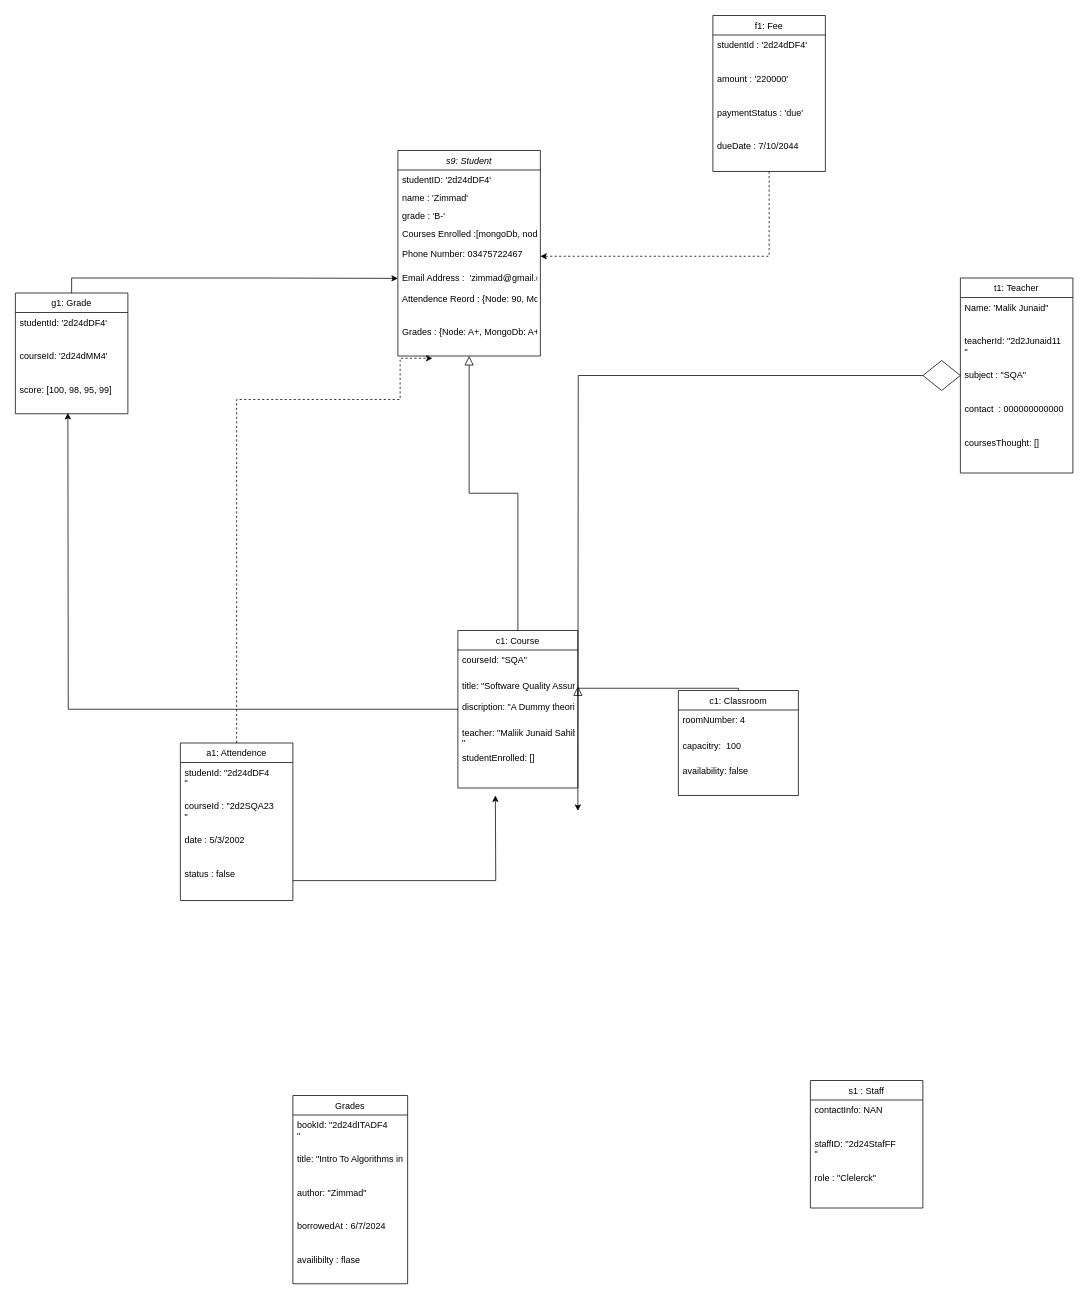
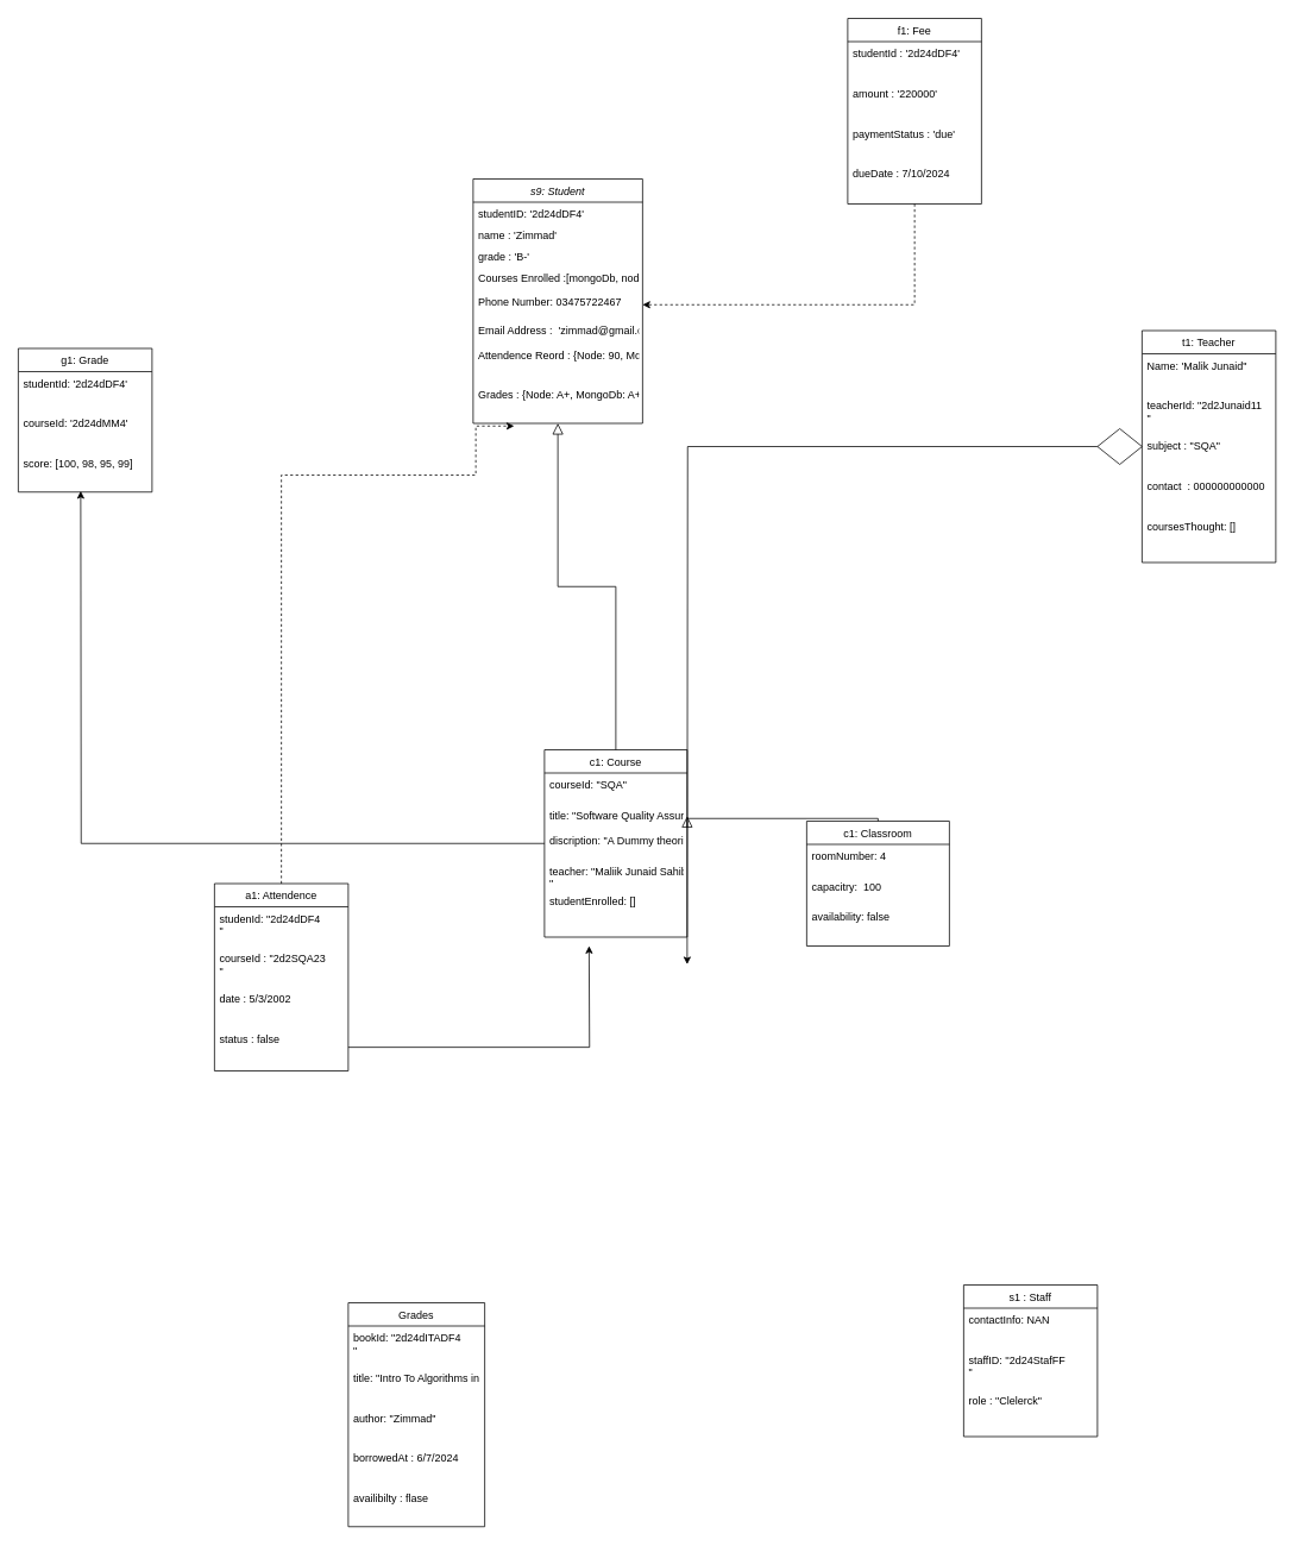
  <mxCell id="0" />
  <mxCell id="1" parent="0" />
  <mxCell id="2" value="s9: Student" style="swimlane;fontStyle=2;align=center;verticalAlign=top;childLayout=stackLayout;horizontal=1;startSize=26;horizontalStack=0;resizeParent=1;resizeLast=0;collapsible=1;marginBottom=0;rounded=0;shadow=0;strokeWidth=1;" parent="1" vertex="1"><mxGeometry x="530" y="200" width="190" height="274" as="geometry"><mxRectangle x="230" y="140" width="160" height="26" as="alternateBounds" /></mxGeometry></mxCell>
  <mxCell id="3" value="studentID: '2d24dDF4'" style="text;align=left;verticalAlign=top;spacingLeft=4;spacingRight=4;overflow=hidden;rotatable=0;points=[[0,0.5],[1,0.5]];portConstraint=eastwest;" parent="2" vertex="1"><mxGeometry y="26" width="190" height="24" as="geometry" /></mxCell>
  <mxCell id="4" value="name : 'Zimmad'" style="text;align=left;verticalAlign=top;spacingLeft=4;spacingRight=4;overflow=hidden;rotatable=0;points=[[0,0.5],[1,0.5]];portConstraint=eastwest;" parent="2" vertex="1"><mxGeometry y="50" width="190" height="24" as="geometry" /></mxCell>
  <mxCell id="5" value="grade : 'B-'" style="text;align=left;verticalAlign=top;spacingLeft=4;spacingRight=4;overflow=hidden;rotatable=0;points=[[0,0.5],[1,0.5]];portConstraint=eastwest;" parent="2" vertex="1"><mxGeometry y="74" width="190" height="24" as="geometry" /></mxCell>
  <mxCell id="6" value="Courses Enrolled :[mongoDb, node.]  &#10;" style="text;align=left;verticalAlign=top;spacingLeft=4;spacingRight=4;overflow=hidden;rotatable=0;points=[[0,0.5],[1,0.5]];portConstraint=eastwest;rounded=0;shadow=0;html=0;" parent="2" vertex="1"><mxGeometry y="98" width="190" height="27" as="geometry" /></mxCell>
  <mxCell id="7" value="Phone Number: 03475722467" style="text;align=left;verticalAlign=top;spacingLeft=4;spacingRight=4;overflow=hidden;rotatable=0;points=[[0,0.5],[1,0.5]];portConstraint=eastwest;rounded=0;shadow=0;html=0;" parent="2" vertex="1"><mxGeometry y="125" width="190" height="32" as="geometry" /></mxCell>
  <mxCell id="8" value="Email Address :  'zimmad@gmail.com'&#10;" style="text;align=left;verticalAlign=top;spacingLeft=4;spacingRight=4;overflow=hidden;rotatable=0;points=[[0,0.5],[1,0.5]];portConstraint=eastwest;rounded=0;shadow=0;html=0;" parent="2" vertex="1"><mxGeometry y="157" width="190" height="27" as="geometry" /></mxCell>
  <mxCell id="9" value="Attendence Reord : {Node: 90, MongoDb:100}" style="text;align=left;verticalAlign=top;spacingLeft=4;spacingRight=4;overflow=hidden;rotatable=0;points=[[0,0.5],[1,0.5]];portConstraint=eastwest;rounded=0;shadow=0;html=0;" parent="2" vertex="1"><mxGeometry y="184" width="190" height="45" as="geometry" /></mxCell>
  <mxCell id="10" value="Grades : {Node: A+, MongoDb: A+}" style="text;align=left;verticalAlign=top;spacingLeft=4;spacingRight=4;overflow=hidden;rotatable=0;points=[[0,0.5],[1,0.5]];portConstraint=eastwest;rounded=0;shadow=0;html=0;" parent="2" vertex="1"><mxGeometry y="229" width="190" height="45" as="geometry" /></mxCell>
  <mxCell id="11" style="edgeStyle=orthogonalEdgeStyle;rounded=0;orthogonalLoop=1;jettySize=auto;html=1;" parent="1" source="12" edge="1"><mxGeometry relative="1" as="geometry"><mxPoint x="90" y="550" as="targetPoint" /></mxGeometry></mxCell>
  <mxCell id="12" value="c1: Course" style="swimlane;fontStyle=0;align=center;verticalAlign=top;childLayout=stackLayout;horizontal=1;startSize=26;horizontalStack=0;resizeParent=1;resizeLast=0;collapsible=1;marginBottom=0;rounded=0;shadow=0;strokeWidth=1;" parent="1" vertex="1"><mxGeometry x="610" y="840" width="160" height="210" as="geometry"><mxRectangle x="130" y="380" width="160" height="26" as="alternateBounds" /></mxGeometry></mxCell>
  <mxCell id="13" value="courseId: &quot;SQA&quot;" style="text;align=left;verticalAlign=top;spacingLeft=4;spacingRight=4;overflow=hidden;rotatable=0;points=[[0,0.5],[1,0.5]];portConstraint=eastwest;" parent="12" vertex="1"><mxGeometry y="26" width="160" height="34" as="geometry" /></mxCell>
  <mxCell id="14" value="title: &quot;Software Quality Assurance'" style="text;align=left;verticalAlign=top;spacingLeft=4;spacingRight=4;overflow=hidden;rotatable=0;points=[[0,0.5],[1,0.5]];portConstraint=eastwest;rounded=0;shadow=0;html=0;" parent="12" vertex="1"><mxGeometry y="60" width="160" height="29" as="geometry" /></mxCell>
  <mxCell id="15" value="discription: &quot;A Dummy theoritical course &quot;" style="text;align=left;verticalAlign=top;spacingLeft=4;spacingRight=4;overflow=hidden;rotatable=0;points=[[0,0.5],[1,0.5]];portConstraint=eastwest;" parent="12" vertex="1"><mxGeometry y="89" width="160" height="34" as="geometry" /></mxCell>
  <mxCell id="16" value="teacher: &quot;Maliik Junaid Sahib&quot;&#10;&quot;" style="text;align=left;verticalAlign=top;spacingLeft=4;spacingRight=4;overflow=hidden;rotatable=0;points=[[0,0.5],[1,0.5]];portConstraint=eastwest;" parent="12" vertex="1"><mxGeometry y="123" width="160" height="34" as="geometry" /></mxCell>
  <mxCell id="17" value="studentEnrolled: []" style="text;align=left;verticalAlign=top;spacingLeft=4;spacingRight=4;overflow=hidden;rotatable=0;points=[[0,0.5],[1,0.5]];portConstraint=eastwest;" parent="12" vertex="1"><mxGeometry y="157" width="160" height="34" as="geometry" /></mxCell>
  <mxCell id="18" value="" style="endArrow=block;endSize=10;endFill=0;shadow=0;strokeWidth=1;rounded=0;edgeStyle=elbowEdgeStyle;elbow=vertical;" parent="1" source="12" target="2" edge="1"><mxGeometry width="160" relative="1" as="geometry"><mxPoint x="720" y="464" as="sourcePoint" /><mxPoint x="720" y="464" as="targetPoint" /></mxGeometry></mxCell>
  <mxCell id="19" value="c1: Classroom" style="swimlane;fontStyle=0;align=center;verticalAlign=top;childLayout=stackLayout;horizontal=1;startSize=26;horizontalStack=0;resizeParent=1;resizeLast=0;collapsible=1;marginBottom=0;rounded=0;shadow=0;strokeWidth=1;" parent="1" vertex="1"><mxGeometry x="904" y="920" width="160" height="140" as="geometry"><mxRectangle x="340" y="380" width="170" height="26" as="alternateBounds" /></mxGeometry></mxCell>
  <mxCell id="20" value="roomNumber: 4" style="text;align=left;verticalAlign=top;spacingLeft=4;spacingRight=4;overflow=hidden;rotatable=0;points=[[0,0.5],[1,0.5]];portConstraint=eastwest;" parent="19" vertex="1"><mxGeometry y="26" width="160" height="34" as="geometry" /></mxCell>
  <mxCell id="21" value="capacitry:  100" style="text;align=left;verticalAlign=top;spacingLeft=4;spacingRight=4;overflow=hidden;rotatable=0;points=[[0,0.5],[1,0.5]];portConstraint=eastwest;" parent="19" vertex="1"><mxGeometry y="60" width="160" height="34" as="geometry" /></mxCell>
  <mxCell id="22" value="availability: false" style="text;align=left;verticalAlign=top;spacingLeft=4;spacingRight=4;overflow=hidden;rotatable=0;points=[[0,0.5],[1,0.5]];portConstraint=eastwest;" parent="19" vertex="1"><mxGeometry y="94" width="160" height="34" as="geometry" /></mxCell>
  <mxCell id="23" value="" style="endArrow=block;endSize=10;endFill=0;shadow=0;strokeWidth=1;rounded=0;edgeStyle=elbowEdgeStyle;elbow=vertical;entryX=1;entryY=0.5;entryDx=0;entryDy=0;" parent="1" source="19" target="14" edge="1"><mxGeometry width="160" relative="1" as="geometry"><mxPoint x="730" y="634" as="sourcePoint" /><mxPoint x="830" y="532" as="targetPoint" /></mxGeometry></mxCell>
  <mxCell id="24" style="edgeStyle=orthogonalEdgeStyle;rounded=0;orthogonalLoop=1;jettySize=auto;html=1;startArrow=none;" parent="1" source="59" edge="1"><mxGeometry relative="1" as="geometry"><mxPoint x="770" y="1080.5" as="targetPoint" /></mxGeometry></mxCell>
  <mxCell id="25" value="t1: Teacher" style="swimlane;fontStyle=0;align=center;verticalAlign=top;childLayout=stackLayout;horizontal=1;startSize=26;horizontalStack=0;resizeParent=1;resizeLast=0;collapsible=1;marginBottom=0;rounded=0;shadow=0;strokeWidth=1;" parent="1" vertex="1"><mxGeometry x="1280" y="370" width="150" height="260" as="geometry"><mxRectangle x="550" y="140" width="160" height="26" as="alternateBounds" /></mxGeometry></mxCell>
  <mxCell id="26" value="Name: 'Malik Junaid&quot;" style="text;align=left;verticalAlign=top;spacingLeft=4;spacingRight=4;overflow=hidden;rotatable=0;points=[[0,0.5],[1,0.5]];portConstraint=eastwest;" parent="25" vertex="1"><mxGeometry y="26" width="150" height="45" as="geometry" /></mxCell>
  <mxCell id="27" value="teacherId: &quot;2d2Junaid11&#10;&quot;" style="text;align=left;verticalAlign=top;spacingLeft=4;spacingRight=4;overflow=hidden;rotatable=0;points=[[0,0.5],[1,0.5]];portConstraint=eastwest;rounded=0;shadow=0;html=0;" parent="25" vertex="1"><mxGeometry y="71" width="150" height="45" as="geometry" /></mxCell>
  <mxCell id="28" value="subject : &quot;SQA&quot;" style="text;align=left;verticalAlign=top;spacingLeft=4;spacingRight=4;overflow=hidden;rotatable=0;points=[[0,0.5],[1,0.5]];portConstraint=eastwest;rounded=0;shadow=0;html=0;" parent="25" vertex="1"><mxGeometry y="116" width="150" height="45" as="geometry" /></mxCell>
  <mxCell id="29" value="contact  : 000000000000" style="text;align=left;verticalAlign=top;spacingLeft=4;spacingRight=4;overflow=hidden;rotatable=0;points=[[0,0.5],[1,0.5]];portConstraint=eastwest;rounded=0;shadow=0;html=0;" parent="25" vertex="1"><mxGeometry y="161" width="150" height="45" as="geometry" /></mxCell>
  <mxCell id="30" value="coursesThought: []" style="text;align=left;verticalAlign=top;spacingLeft=4;spacingRight=4;overflow=hidden;rotatable=0;points=[[0,0.5],[1,0.5]];portConstraint=eastwest;rounded=0;shadow=0;html=0;" parent="25" vertex="1"><mxGeometry y="206" width="150" height="45" as="geometry" /></mxCell>
- <mxCell id="31" style="edgeStyle=orthogonalEdgeStyle;rounded=0;orthogonalLoop=1;jettySize=auto;html=1;" parent="1" source="32" target="8" edge="1"><mxGeometry relative="1" as="geometry" /></mxCell>
  <mxCell id="32" value="g1: Grade" style="swimlane;fontStyle=0;align=center;verticalAlign=top;childLayout=stackLayout;horizontal=1;startSize=26;horizontalStack=0;resizeParent=1;resizeLast=0;collapsible=1;marginBottom=0;rounded=0;shadow=0;strokeWidth=1;" parent="1" vertex="1"><mxGeometry x="20" y="390" width="150" height="161" as="geometry"><mxRectangle x="550" y="140" width="160" height="26" as="alternateBounds" /></mxGeometry></mxCell>
  <mxCell id="33" value="studentId: '2d24dDF4'" style="text;align=left;verticalAlign=top;spacingLeft=4;spacingRight=4;overflow=hidden;rotatable=0;points=[[0,0.5],[1,0.5]];portConstraint=eastwest;" parent="32" vertex="1"><mxGeometry y="26" width="150" height="45" as="geometry" /></mxCell>
  <mxCell id="34" value="courseId: '2d24dMM4'" style="text;align=left;verticalAlign=top;spacingLeft=4;spacingRight=4;overflow=hidden;rotatable=0;points=[[0,0.5],[1,0.5]];portConstraint=eastwest;rounded=0;shadow=0;html=0;" parent="32" vertex="1"><mxGeometry y="71" width="150" height="45" as="geometry" /></mxCell>
  <mxCell id="35" value="score: [100, 98, 95, 99]" style="text;align=left;verticalAlign=top;spacingLeft=4;spacingRight=4;overflow=hidden;rotatable=0;points=[[0,0.5],[1,0.5]];portConstraint=eastwest;rounded=0;shadow=0;html=0;" parent="32" vertex="1"><mxGeometry y="116" width="150" height="45" as="geometry" /></mxCell>
  <mxCell id="36" style="edgeStyle=orthogonalEdgeStyle;rounded=0;orthogonalLoop=1;jettySize=auto;html=1;entryX=0.242;entryY=1.067;entryDx=0;entryDy=0;entryPerimeter=0;dashed=1;" parent="1" source="37" target="10" edge="1"><mxGeometry relative="1" as="geometry"><Array as="points"><mxPoint x="315" y="532" /><mxPoint x="533" y="532" /><mxPoint x="533" y="477" /></Array><mxPoint x="532.47" y="505.2" as="targetPoint" /></mxGeometry></mxCell>
  <mxCell id="37" value="a1: Attendence" style="swimlane;fontStyle=0;align=center;verticalAlign=top;childLayout=stackLayout;horizontal=1;startSize=26;horizontalStack=0;resizeParent=1;resizeLast=0;collapsible=1;marginBottom=0;rounded=0;shadow=0;strokeWidth=1;" parent="1" vertex="1"><mxGeometry x="240" y="990" width="150" height="210" as="geometry"><mxRectangle x="550" y="140" width="160" height="26" as="alternateBounds" /></mxGeometry></mxCell>
  <mxCell id="38" value="studenId: &quot;2d24dDF4&#10;&quot;" style="text;align=left;verticalAlign=top;spacingLeft=4;spacingRight=4;overflow=hidden;rotatable=0;points=[[0,0.5],[1,0.5]];portConstraint=eastwest;" parent="37" vertex="1"><mxGeometry y="26" width="150" height="45" as="geometry" /></mxCell>
  <mxCell id="39" value="courseId : &quot;2d2SQA23&#10;&quot;" style="text;align=left;verticalAlign=top;spacingLeft=4;spacingRight=4;overflow=hidden;rotatable=0;points=[[0,0.5],[1,0.5]];portConstraint=eastwest;rounded=0;shadow=0;html=0;" parent="37" vertex="1"><mxGeometry y="71" width="150" height="45" as="geometry" /></mxCell>
  <mxCell id="40" value="date : 5/3/2002" style="text;align=left;verticalAlign=top;spacingLeft=4;spacingRight=4;overflow=hidden;rotatable=0;points=[[0,0.5],[1,0.5]];portConstraint=eastwest;rounded=0;shadow=0;html=0;" parent="37" vertex="1"><mxGeometry y="116" width="150" height="45" as="geometry" /></mxCell>
  <mxCell id="41" value="status : false" style="text;align=left;verticalAlign=top;spacingLeft=4;spacingRight=4;overflow=hidden;rotatable=0;points=[[0,0.5],[1,0.5]];portConstraint=eastwest;rounded=0;shadow=0;html=0;" parent="37" vertex="1"><mxGeometry y="161" width="150" height="45" as="geometry" /></mxCell>
  <mxCell id="42" style="edgeStyle=orthogonalEdgeStyle;rounded=0;orthogonalLoop=1;jettySize=auto;html=1;entryX=1;entryY=0.5;entryDx=0;entryDy=0;dashed=1;" parent="1" source="43" target="7" edge="1"><mxGeometry relative="1" as="geometry" /></mxCell>
  <mxCell id="43" value="f1: Fee" style="swimlane;fontStyle=0;align=center;verticalAlign=top;childLayout=stackLayout;horizontal=1;startSize=26;horizontalStack=0;resizeParent=1;resizeLast=0;collapsible=1;marginBottom=0;rounded=0;shadow=0;strokeWidth=1;" parent="1" vertex="1"><mxGeometry x="950" y="20" width="150" height="208" as="geometry"><mxRectangle x="550" y="140" width="160" height="26" as="alternateBounds" /></mxGeometry></mxCell>
  <mxCell id="44" value="studentId : '2d24dDF4'" style="text;align=left;verticalAlign=top;spacingLeft=4;spacingRight=4;overflow=hidden;rotatable=0;points=[[0,0.5],[1,0.5]];portConstraint=eastwest;" parent="43" vertex="1"><mxGeometry y="26" width="150" height="45" as="geometry" /></mxCell>
  <mxCell id="45" value="amount : '220000'" style="text;align=left;verticalAlign=top;spacingLeft=4;spacingRight=4;overflow=hidden;rotatable=0;points=[[0,0.5],[1,0.5]];portConstraint=eastwest;rounded=0;shadow=0;html=0;" parent="43" vertex="1"><mxGeometry y="71" width="150" height="45" as="geometry" /></mxCell>
  <mxCell id="46" value="paymentStatus : 'due'" style="text;align=left;verticalAlign=top;spacingLeft=4;spacingRight=4;overflow=hidden;rotatable=0;points=[[0,0.5],[1,0.5]];portConstraint=eastwest;rounded=0;shadow=0;html=0;" parent="43" vertex="1"><mxGeometry y="116" width="150" height="45" as="geometry" /></mxCell>
- <mxCell id="47" value="dueDate : 7/10/2044" style="text;align=left;verticalAlign=top;spacingLeft=4;spacingRight=4;overflow=hidden;rotatable=0;points=[[0,0.5],[1,0.5]];portConstraint=eastwest;rounded=0;shadow=0;html=0;" parent="43" vertex="1"><mxGeometry y="161" width="150" height="45" as="geometry" /></mxCell>
+ <mxCell id="47" value="dueDate : 7/10/2024" style="text;align=left;verticalAlign=top;spacingLeft=4;spacingRight=4;overflow=hidden;rotatable=0;points=[[0,0.5],[1,0.5]];portConstraint=eastwest;rounded=0;shadow=0;html=0;" parent="43" vertex="1"><mxGeometry y="161" width="150" height="45" as="geometry" /></mxCell>
  <mxCell id="48" value="s1 : Staff" style="swimlane;fontStyle=0;align=center;verticalAlign=top;childLayout=stackLayout;horizontal=1;startSize=26;horizontalStack=0;resizeParent=1;resizeLast=0;collapsible=1;marginBottom=0;rounded=0;shadow=0;strokeWidth=1;" parent="1" vertex="1"><mxGeometry x="1080" y="1440" width="150" height="170" as="geometry"><mxRectangle x="550" y="140" width="160" height="26" as="alternateBounds" /></mxGeometry></mxCell>
  <mxCell id="49" value="contactInfo: NAN" style="text;align=left;verticalAlign=top;spacingLeft=4;spacingRight=4;overflow=hidden;rotatable=0;points=[[0,0.5],[1,0.5]];portConstraint=eastwest;" parent="48" vertex="1"><mxGeometry y="26" width="150" height="45" as="geometry" /></mxCell>
  <mxCell id="50" value="staffID: ''2d24StafFF&#10;&quot;" style="text;align=left;verticalAlign=top;spacingLeft=4;spacingRight=4;overflow=hidden;rotatable=0;points=[[0,0.5],[1,0.5]];portConstraint=eastwest;rounded=0;shadow=0;html=0;" parent="48" vertex="1"><mxGeometry y="71" width="150" height="45" as="geometry" /></mxCell>
  <mxCell id="51" value="role : &quot;Clelerck&quot;" style="text;align=left;verticalAlign=top;spacingLeft=4;spacingRight=4;overflow=hidden;rotatable=0;points=[[0,0.5],[1,0.5]];portConstraint=eastwest;rounded=0;shadow=0;html=0;" parent="48" vertex="1"><mxGeometry y="116" width="150" height="45" as="geometry" /></mxCell>
  <mxCell id="52" value="Grades" style="swimlane;fontStyle=0;align=center;verticalAlign=top;childLayout=stackLayout;horizontal=1;startSize=26;horizontalStack=0;resizeParent=1;resizeLast=0;collapsible=1;marginBottom=0;rounded=0;shadow=0;strokeWidth=1;" parent="1" vertex="1"><mxGeometry x="390" y="1460" width="153" height="251" as="geometry"><mxRectangle x="550" y="140" width="160" height="26" as="alternateBounds" /></mxGeometry></mxCell>
  <mxCell id="53" value="bookId: &quot;2d24dITADF4&#10;&quot;" style="text;align=left;verticalAlign=top;spacingLeft=4;spacingRight=4;overflow=hidden;rotatable=0;points=[[0,0.5],[1,0.5]];portConstraint=eastwest;" parent="52" vertex="1"><mxGeometry y="26" width="153" height="45" as="geometry" /></mxCell>
  <mxCell id="54" value="title: &quot;Intro To Algorithms in Dart&quot;" style="text;align=left;verticalAlign=top;spacingLeft=4;spacingRight=4;overflow=hidden;rotatable=0;points=[[0,0.5],[1,0.5]];portConstraint=eastwest;rounded=0;shadow=0;html=0;" parent="52" vertex="1"><mxGeometry y="71" width="153" height="45" as="geometry" /></mxCell>
  <mxCell id="55" value="author: &quot;Zimmad&quot;" style="text;align=left;verticalAlign=top;spacingLeft=4;spacingRight=4;overflow=hidden;rotatable=0;points=[[0,0.5],[1,0.5]];portConstraint=eastwest;rounded=0;shadow=0;html=0;" parent="52" vertex="1"><mxGeometry y="116" width="153" height="45" as="geometry" /></mxCell>
  <mxCell id="56" value="borrowedAt : 6/7/2024" style="text;align=left;verticalAlign=top;spacingLeft=4;spacingRight=4;overflow=hidden;rotatable=0;points=[[0,0.5],[1,0.5]];portConstraint=eastwest;rounded=0;shadow=0;html=0;" parent="52" vertex="1"><mxGeometry y="161" width="153" height="45" as="geometry" /></mxCell>
  <mxCell id="57" value="availibilty : flase" style="text;align=left;verticalAlign=top;spacingLeft=4;spacingRight=4;overflow=hidden;rotatable=0;points=[[0,0.5],[1,0.5]];portConstraint=eastwest;rounded=0;shadow=0;html=0;" parent="52" vertex="1"><mxGeometry y="206" width="153" height="45" as="geometry" /></mxCell>
  <mxCell id="58" style="edgeStyle=orthogonalEdgeStyle;rounded=0;orthogonalLoop=1;jettySize=auto;html=1;" parent="1" source="41" edge="1"><mxGeometry relative="1" as="geometry"><mxPoint x="660" y="1060" as="targetPoint" /></mxGeometry></mxCell>
  <mxCell id="59" value="" style="rhombus;whiteSpace=wrap;html=1;" parent="1" vertex="1"><mxGeometry x="1230" y="480" width="50" height="40" as="geometry" /></mxCell>
